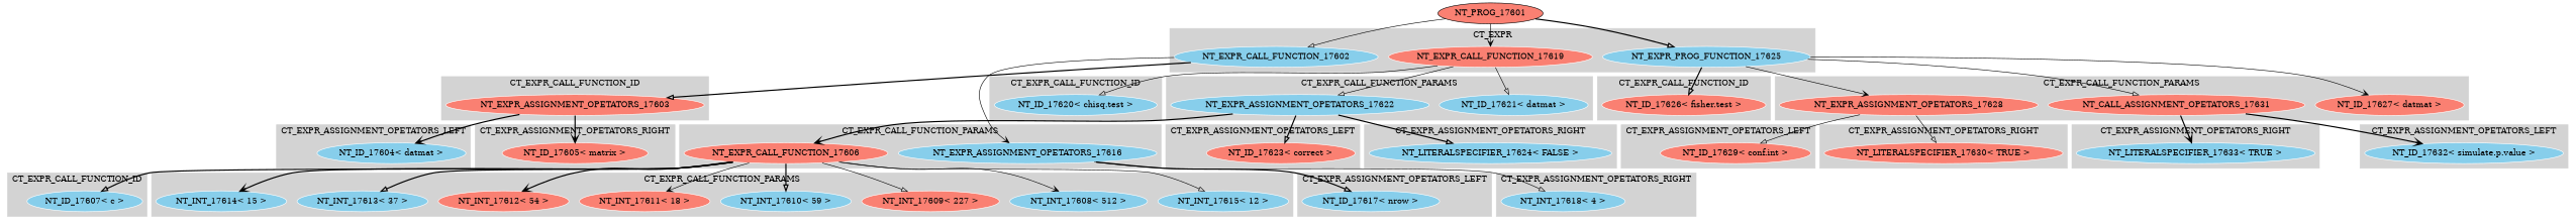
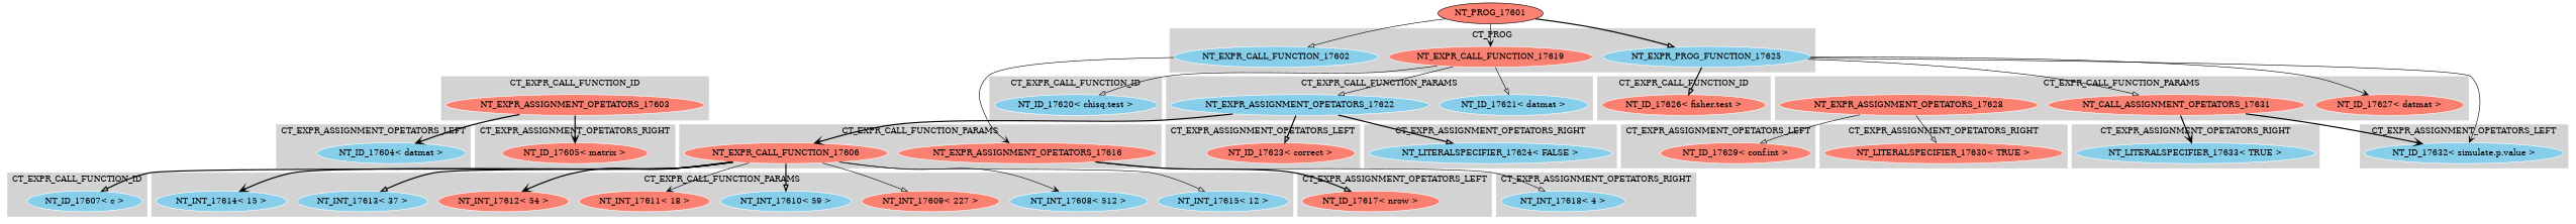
  digraph {
    node [color=white fillcolor=skyblue style=filled]
    edge [arrowhead=onormal style=bold]
    NT_EXPR_CALL_FUNCTION_17602
    NT_EXPR_CALL_FUNCTION_17619 [fillcolor=salmon]
    n3 [label=NT_EXPR_PROG_FUNCTION_17625]
    NT_EXPR_ASSIGNMENT_OPETATORS_17603 [fillcolor=salmon]
    NT_EXPR_CALL_FUNCTION_17606 [fillcolor=salmon]
-   NT_EXPR_ASSIGNMENT_OPETATORS_17616
+   NT_EXPR_ASSIGNMENT_OPETATORS_17616 [fillcolor=salmon]
    "NT_ID_17604< datmat >"
    "NT_ID_17605< matrix >" [fillcolor=salmon]
    "NT_ID_17629< conf.int >" [fillcolor=salmon]
    "NT_ID_17607< c >"
    "NT_INT_17608< 512 >"
    "NT_INT_17609< 227 >" [fillcolor=salmon]
    "NT_INT_17610< 59 >"
    "NT_INT_17611< 18 >" [fillcolor=salmon]
    "NT_INT_17612< 54 >" [fillcolor=salmon]
    "NT_INT_17613< 37 >"
    "NT_INT_17614< 15 >"
    "NT_INT_17615< 12 >"
-   "NT_ID_17617< nrow >"
+   "NT_ID_17617< nrow >" [fillcolor=salmon]
    "NT_INT_17618< 4 >"
    "NT_ID_17620< chisq.test >"
    "NT_ID_17621< datmat >"
    NT_EXPR_ASSIGNMENT_OPETATORS_17622
    "NT_ID_17623< correct >" [fillcolor=salmon]
    "NT_LITERALSPECIFIER_17624< FALSE >"
    "NT_ID_17626< fisher.test >" [fillcolor=salmon]
    "NT_ID_17627< datmat >" [fillcolor=salmon]
    NT_EXPR_ASSIGNMENT_OPETATORS_17628 [fillcolor=salmon]
    n29 [fillcolor=salmon label=NT_CALL_ASSIGNMENT_OPETATORS_17631]
    "NT_LITERALSPECIFIER_17630< TRUE >" [fillcolor=salmon]
    "NT_ID_17632< simulate.p.value >"
    "NT_LITERALSPECIFIER_17633< TRUE >"
    NT_PROG_17601 [fillcolor=salmon color=""]
    subgraph cluster_1 {
      color=lightgrey
-     label=CT_EXPR
+     label=CT_PROG
      style=filled
      NT_EXPR_CALL_FUNCTION_17602
      NT_EXPR_CALL_FUNCTION_17619
      n3
    }
    subgraph cluster_2 {
      color=lightgrey
      label=CT_EXPR_CALL_FUNCTION_ID
      style=filled
      NT_EXPR_ASSIGNMENT_OPETATORS_17603
    }
    subgraph cluster_3 {
      color=lightgrey
      label=CT_EXPR_CALL_FUNCTION_PARAMS
      style=filled
      NT_EXPR_CALL_FUNCTION_17606
      NT_EXPR_ASSIGNMENT_OPETATORS_17616
    }
    subgraph cluster_4 {
      color=lightgrey
      label=CT_EXPR_ASSIGNMENT_OPETATORS_LEFT
      style=filled
      "NT_ID_17604< datmat >"
    }
    subgraph cluster_5 {
      color=lightgrey
      label=CT_EXPR_ASSIGNMENT_OPETATORS_RIGHT
      style=filled
      "NT_ID_17605< matrix >"
    }
    subgraph cluster_6 {
      color=lightgrey
      label=CT_EXPR_ASSIGNMENT_OPETATORS_LEFT
      style=filled
      "NT_ID_17629< conf.int >"
    }
    subgraph cluster_7 {
      color=lightgrey
      label=CT_EXPR_CALL_FUNCTION_ID
      style=filled
      "NT_ID_17607< c >"
    }
    subgraph cluster_8 {
      color=lightgrey
      label=CT_EXPR_CALL_FUNCTION_PARAMS
      style=filled
      "NT_INT_17608< 512 >"
      "NT_INT_17609< 227 >"
      "NT_INT_17610< 59 >"
      "NT_INT_17611< 18 >"
      "NT_INT_17612< 54 >"
      "NT_INT_17613< 37 >"
      "NT_INT_17614< 15 >"
      "NT_INT_17615< 12 >"
    }
    subgraph cluster_9 {
      color=lightgrey
      label=CT_EXPR_ASSIGNMENT_OPETATORS_LEFT
      style=filled
      "NT_ID_17617< nrow >"
    }
    subgraph cluster_10 {
      color=lightgrey
      label=CT_EXPR_ASSIGNMENT_OPETATORS_RIGHT
      style=filled
      "NT_INT_17618< 4 >"
    }
    subgraph cluster_11 {
      color=lightgrey
      label=CT_EXPR_CALL_FUNCTION_ID
      style=filled
      "NT_ID_17620< chisq.test >"
    }
    subgraph cluster_12 {
      color=lightgrey
      label=CT_EXPR_CALL_FUNCTION_PARAMS
      style=filled
      "NT_ID_17621< datmat >"
      NT_EXPR_ASSIGNMENT_OPETATORS_17622
    }
    subgraph cluster_13 {
      color=lightgrey
      label=CT_EXPR_ASSIGNMENT_OPETATORS_LEFT
      style=filled
      "NT_ID_17623< correct >"
    }
    subgraph cluster_14 {
      color=lightgrey
      label=CT_EXPR_ASSIGNMENT_OPETATORS_RIGHT
      style=filled
      "NT_LITERALSPECIFIER_17624< FALSE >"
    }
    subgraph cluster_15 {
      color=lightgrey
      label=CT_EXPR_CALL_FUNCTION_ID
      style=filled
      "NT_ID_17626< fisher.test >"
    }
    subgraph cluster_16 {
      color=lightgrey
      label=CT_EXPR_CALL_FUNCTION_PARAMS
      style=filled
      "NT_ID_17627< datmat >"
      NT_EXPR_ASSIGNMENT_OPETATORS_17628
      n29
    }
    subgraph cluster_17 {
      color=lightgrey
      label=CT_EXPR_ASSIGNMENT_OPETATORS_RIGHT
      style=filled
      "NT_LITERALSPECIFIER_17630< TRUE >"
    }
    subgraph cluster_18 {
      color=lightgrey
      label=CT_EXPR_ASSIGNMENT_OPETATORS_LEFT
      style=filled
      "NT_ID_17632< simulate.p.value >"
    }
    subgraph cluster_19 {
      color=lightgrey
      label=CT_EXPR_ASSIGNMENT_OPETATORS_RIGHT
      style=filled
      "NT_LITERALSPECIFIER_17633< TRUE >"
    }
-   NT_EXPR_CALL_FUNCTION_17602 -> NT_EXPR_ASSIGNMENT_OPETATORS_17603
    NT_EXPR_CALL_FUNCTION_17602 -> NT_EXPR_ASSIGNMENT_OPETATORS_17616 [arrowhead=vee style=solid]
    NT_EXPR_CALL_FUNCTION_17619 -> "NT_ID_17620< chisq.test >" [style=solid]
    NT_EXPR_CALL_FUNCTION_17619 -> "NT_ID_17621< datmat >" [style=solid]
    NT_EXPR_CALL_FUNCTION_17619 -> NT_EXPR_ASSIGNMENT_OPETATORS_17622 [style=solid]
    n3 -> "NT_ID_17626< fisher.test >"
    n3 -> "NT_ID_17627< datmat >" [arrowhead=vee style=solid]
-   n3 -> NT_EXPR_ASSIGNMENT_OPETATORS_17628 [arrowhead=vee style=solid]
+   n3 -> "NT_ID_17632< simulate.p.value >" [arrowhead=vee style=solid]
    n3 -> n29 [style=solid]
    NT_EXPR_ASSIGNMENT_OPETATORS_17603 -> "NT_ID_17604< datmat >" [arrowhead=vee]
    NT_EXPR_ASSIGNMENT_OPETATORS_17603 -> "NT_ID_17605< matrix >" [arrowhead=vee]
    NT_EXPR_CALL_FUNCTION_17606 -> "NT_ID_17607< c >"
    NT_EXPR_CALL_FUNCTION_17606 -> "NT_INT_17608< 512 >" [arrowhead=vee style=solid]
    NT_EXPR_CALL_FUNCTION_17606 -> "NT_INT_17609< 227 >" [style=solid]
    NT_EXPR_CALL_FUNCTION_17606 -> "NT_INT_17610< 59 >"
    NT_EXPR_CALL_FUNCTION_17606 -> "NT_INT_17611< 18 >" [arrowhead=vee style=solid]
    NT_EXPR_CALL_FUNCTION_17606 -> "NT_INT_17612< 54 >" [arrowhead=vee]
    NT_EXPR_CALL_FUNCTION_17606 -> "NT_INT_17613< 37 >"
    NT_EXPR_CALL_FUNCTION_17606 -> "NT_INT_17614< 15 >" [arrowhead=vee]
    NT_EXPR_CALL_FUNCTION_17606 -> "NT_INT_17615< 12 >" [style=solid]
    NT_EXPR_ASSIGNMENT_OPETATORS_17616 -> "NT_ID_17617< nrow >"
    NT_EXPR_ASSIGNMENT_OPETATORS_17616 -> "NT_INT_17618< 4 >" [style=solid]
    NT_EXPR_ASSIGNMENT_OPETATORS_17622 -> NT_EXPR_CALL_FUNCTION_17606 [arrowhead=vee]
    NT_EXPR_ASSIGNMENT_OPETATORS_17622 -> "NT_ID_17623< correct >"
    NT_EXPR_ASSIGNMENT_OPETATORS_17622 -> "NT_LITERALSPECIFIER_17624< FALSE >"
    NT_EXPR_ASSIGNMENT_OPETATORS_17628 -> "NT_ID_17629< conf.int >" [style=solid]
    NT_EXPR_ASSIGNMENT_OPETATORS_17628 -> "NT_LITERALSPECIFIER_17630< TRUE >" [style=solid]
    n29 -> "NT_ID_17632< simulate.p.value >" [arrowhead=vee]
    n29 -> "NT_LITERALSPECIFIER_17633< TRUE >" [arrowhead=vee]
    NT_PROG_17601 -> NT_EXPR_CALL_FUNCTION_17602 [style=solid]
    NT_PROG_17601 -> NT_EXPR_CALL_FUNCTION_17619 [arrowhead=vee style=solid]
    NT_PROG_17601 -> n3
  }
